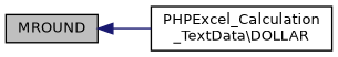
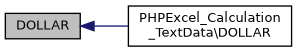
  digraph {
    rankdir=LR
    node [color=black fontname=Helvetica fontsize=10 shape=record style=filled]
-   n1 [fillcolor=grey75 fontcolor=black height=0.2 label=MROUND width=0.4]
+   n1 [fillcolor=grey75 fontcolor=black height=0.2 label=DOLLAR width=0.4]
    n2 [fillcolor=white height=0.2 label="PHPExcel_Calculation\l_TextData\\DOLLAR" width=0.4]
    n1 -> n2 [color=midnightblue dir=back fontname=Helvetica fontsize=10 labelfontname=Helvetica labelfontsize=10 style=solid]
  }
